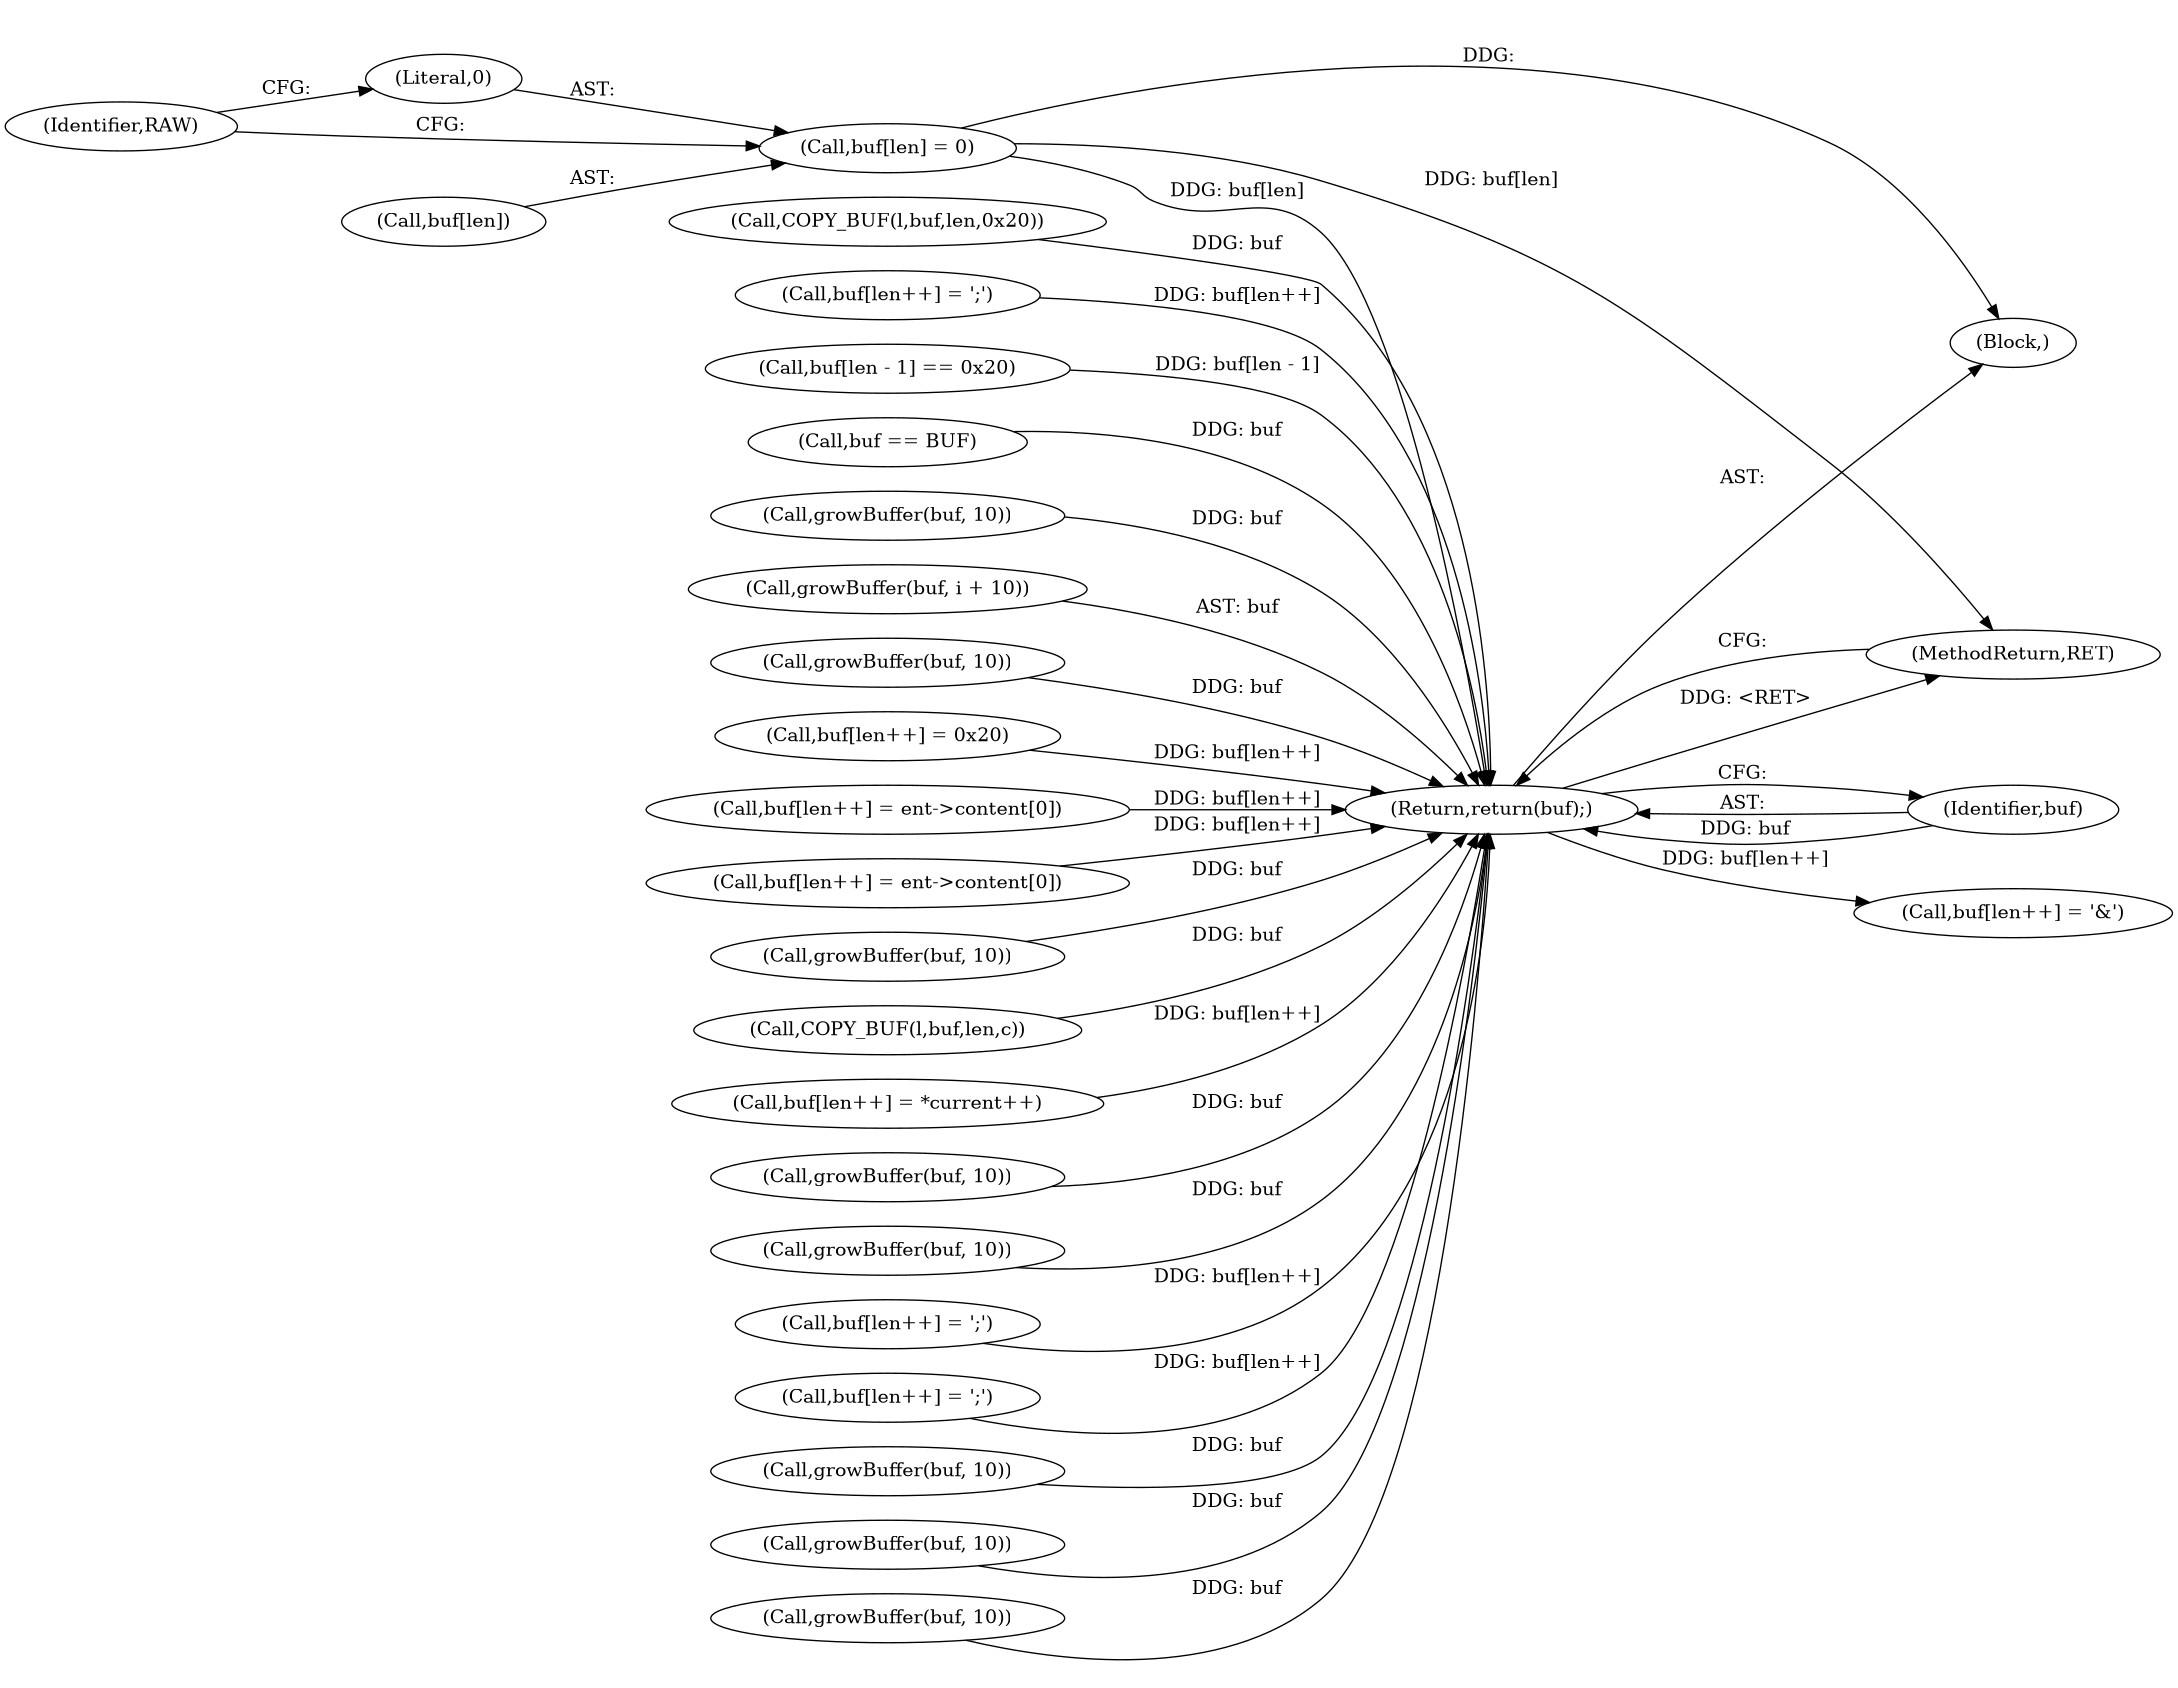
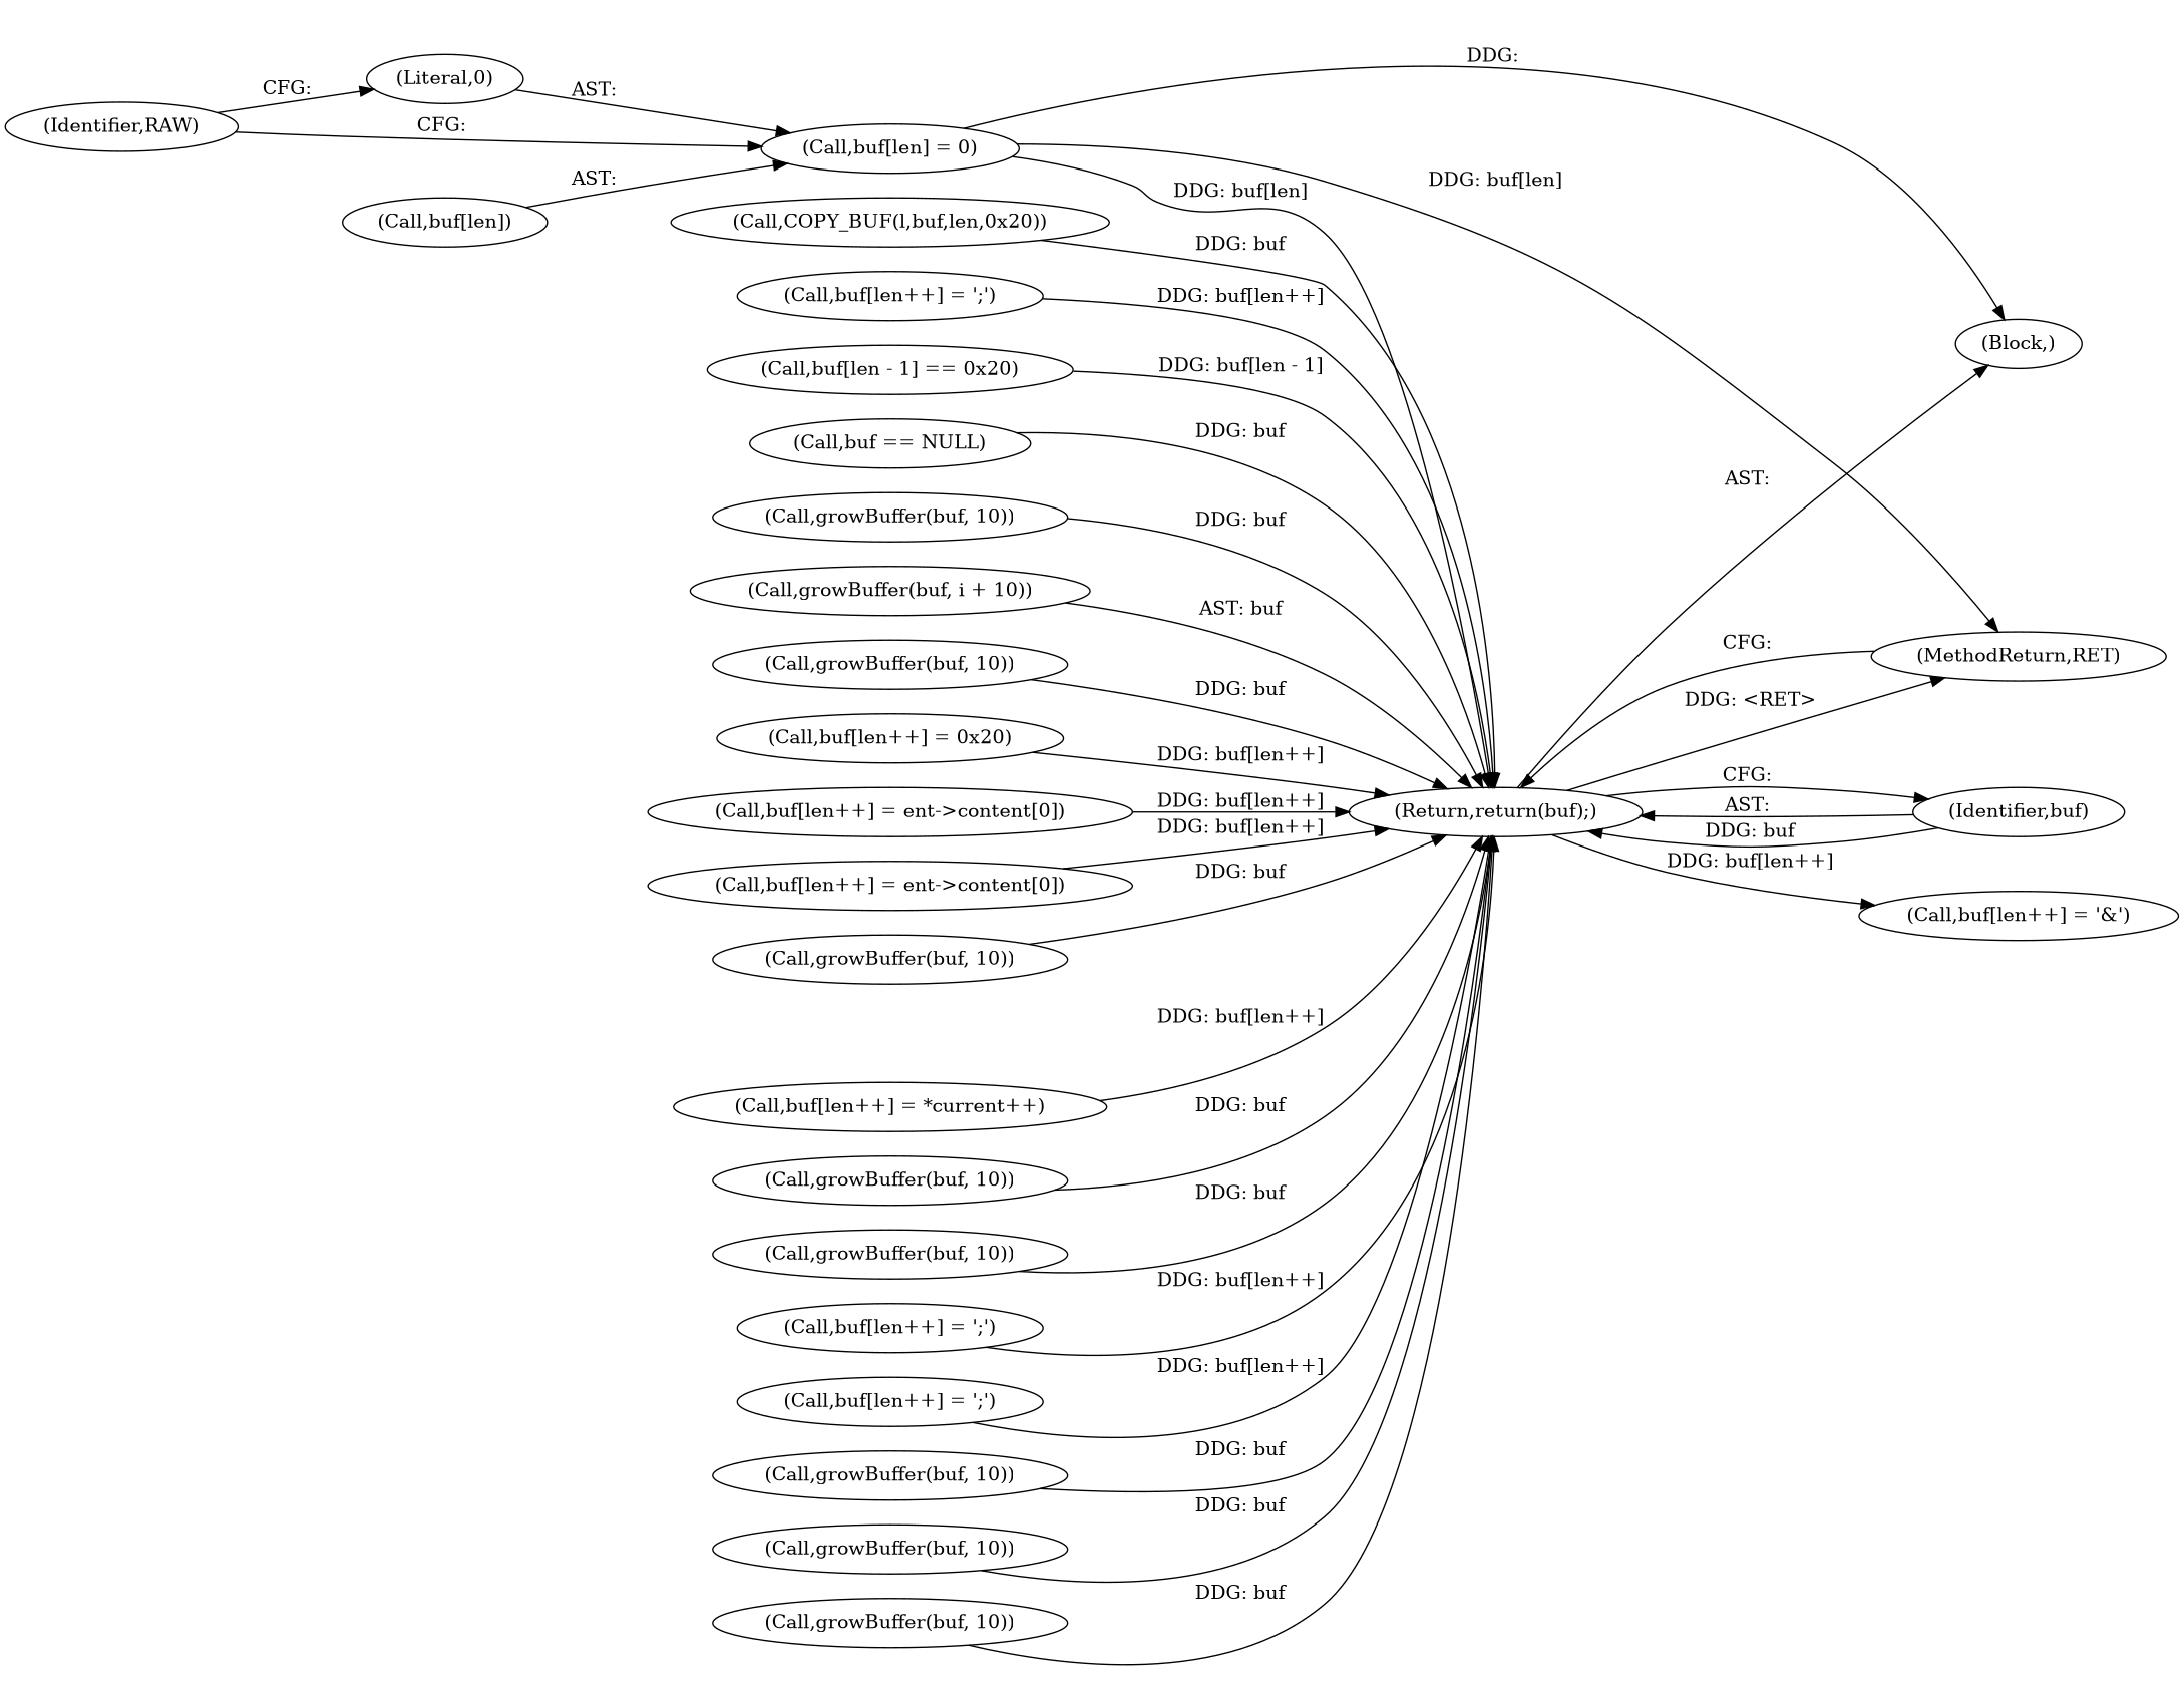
  digraph {
    rankdir=LR
    n1 [label="(Call,buf[len] = 0)"]
    n2 [label="(Return,return(buf);)"]
    n3 [label="(MethodReturn,RET)"]
    n4 [label="(Block,)"]
    n5 [label="(Identifier,buf)"]
    n6 [label="(Call,buf[len++] = '&')"]
    n7 [label="(Literal,0)"]
    n8 [label="(Call,growBuffer(buf, 10))"]
    n9 [label="(Call,buf[len++] = 0x20)"]
    n10 [label="(Call,buf[len++] = ent->content[0])"]
    n11 [label="(Call,buf[len++] = ent->content[0])"]
    n12 [label="(Identifier,RAW)"]
    n13 [label="(Call,growBuffer(buf, 10))"]
-   n14 [label="(Call,COPY_BUF(l,buf,len,c))"]
    n15 [label="(Call,buf[len++] = *current++)"]
    n16 [label="(Call,buf[len])"]
    n17 [label="(Call,growBuffer(buf, 10))"]
    n18 [label="(Call,growBuffer(buf, 10))"]
    n19 [label="(Call,buf[len++] = ';')"]
    n20 [label="(Call,buf[len++] = ';')"]
    n21 [label="(Call,growBuffer(buf, 10))"]
    n22 [label="(Call,growBuffer(buf, 10))"]
    n23 [label="(Call,growBuffer(buf, 10))"]
    n24 [label="(Call,COPY_BUF(l,buf,len,0x20))"]
    n25 [label="(Call,buf[len++] = ';')"]
    n26 [label="(Call,buf[len - 1] == 0x20)"]
-   n27 [label="(Call,buf == BUF)"]
+   n27 [label="(Call,buf == NULL)"]
    n28 [label="(Call,growBuffer(buf, 10))"]
    n29 [label="(Call,growBuffer(buf, i + 10))"]
    n1 -> n2 [label="DDG: buf[len]"]
    n1 -> n3 [label="DDG: buf[len]"]
    n1 -> n4 [label="DDG: "]
    n2 -> n3 [label="DDG: <RET>"]
    n2 -> n4 [label="AST: "]
    n2 -> n5 [label="CFG: "]
    n2 -> n6 [label="DDG: buf[len++]"]
    n3 -> n2 [label="CFG: "]
    n5 -> n2 [label="AST: "]
    n5 -> n2 [label="DDG: buf"]
    n7 -> n1 [label="AST: "]
    n8 -> n2 [label="DDG: buf"]
    n9 -> n2 [label="DDG: buf[len++]"]
    n10 -> n2 [label="DDG: buf[len++]"]
    n11 -> n2 [label="DDG: buf[len++]"]
    n12 -> n1 [label="CFG: "]
    n12 -> n7 [label="CFG: "]
    n13 -> n2 [label="DDG: buf"]
-   n14 -> n2 [label="DDG: buf"]
    n15 -> n2 [label="DDG: buf[len++]"]
    n16 -> n1 [label="AST: "]
    n17 -> n2 [label="DDG: buf"]
    n18 -> n2 [label="DDG: buf"]
    n19 -> n2 [label="DDG: buf[len++]"]
    n20 -> n2 [label="DDG: buf[len++]"]
    n21 -> n2 [label="DDG: buf"]
    n22 -> n2 [label="DDG: buf"]
    n23 -> n2 [label="DDG: buf"]
    n24 -> n2 [label="DDG: buf"]
    n25 -> n2 [label="DDG: buf[len++]"]
    n26 -> n2 [label="DDG: buf[len - 1]"]
    n27 -> n2 [label="DDG: buf"]
    n28 -> n2 [label="DDG: buf"]
    n29 -> n2 [label="AST: buf"]
  }
